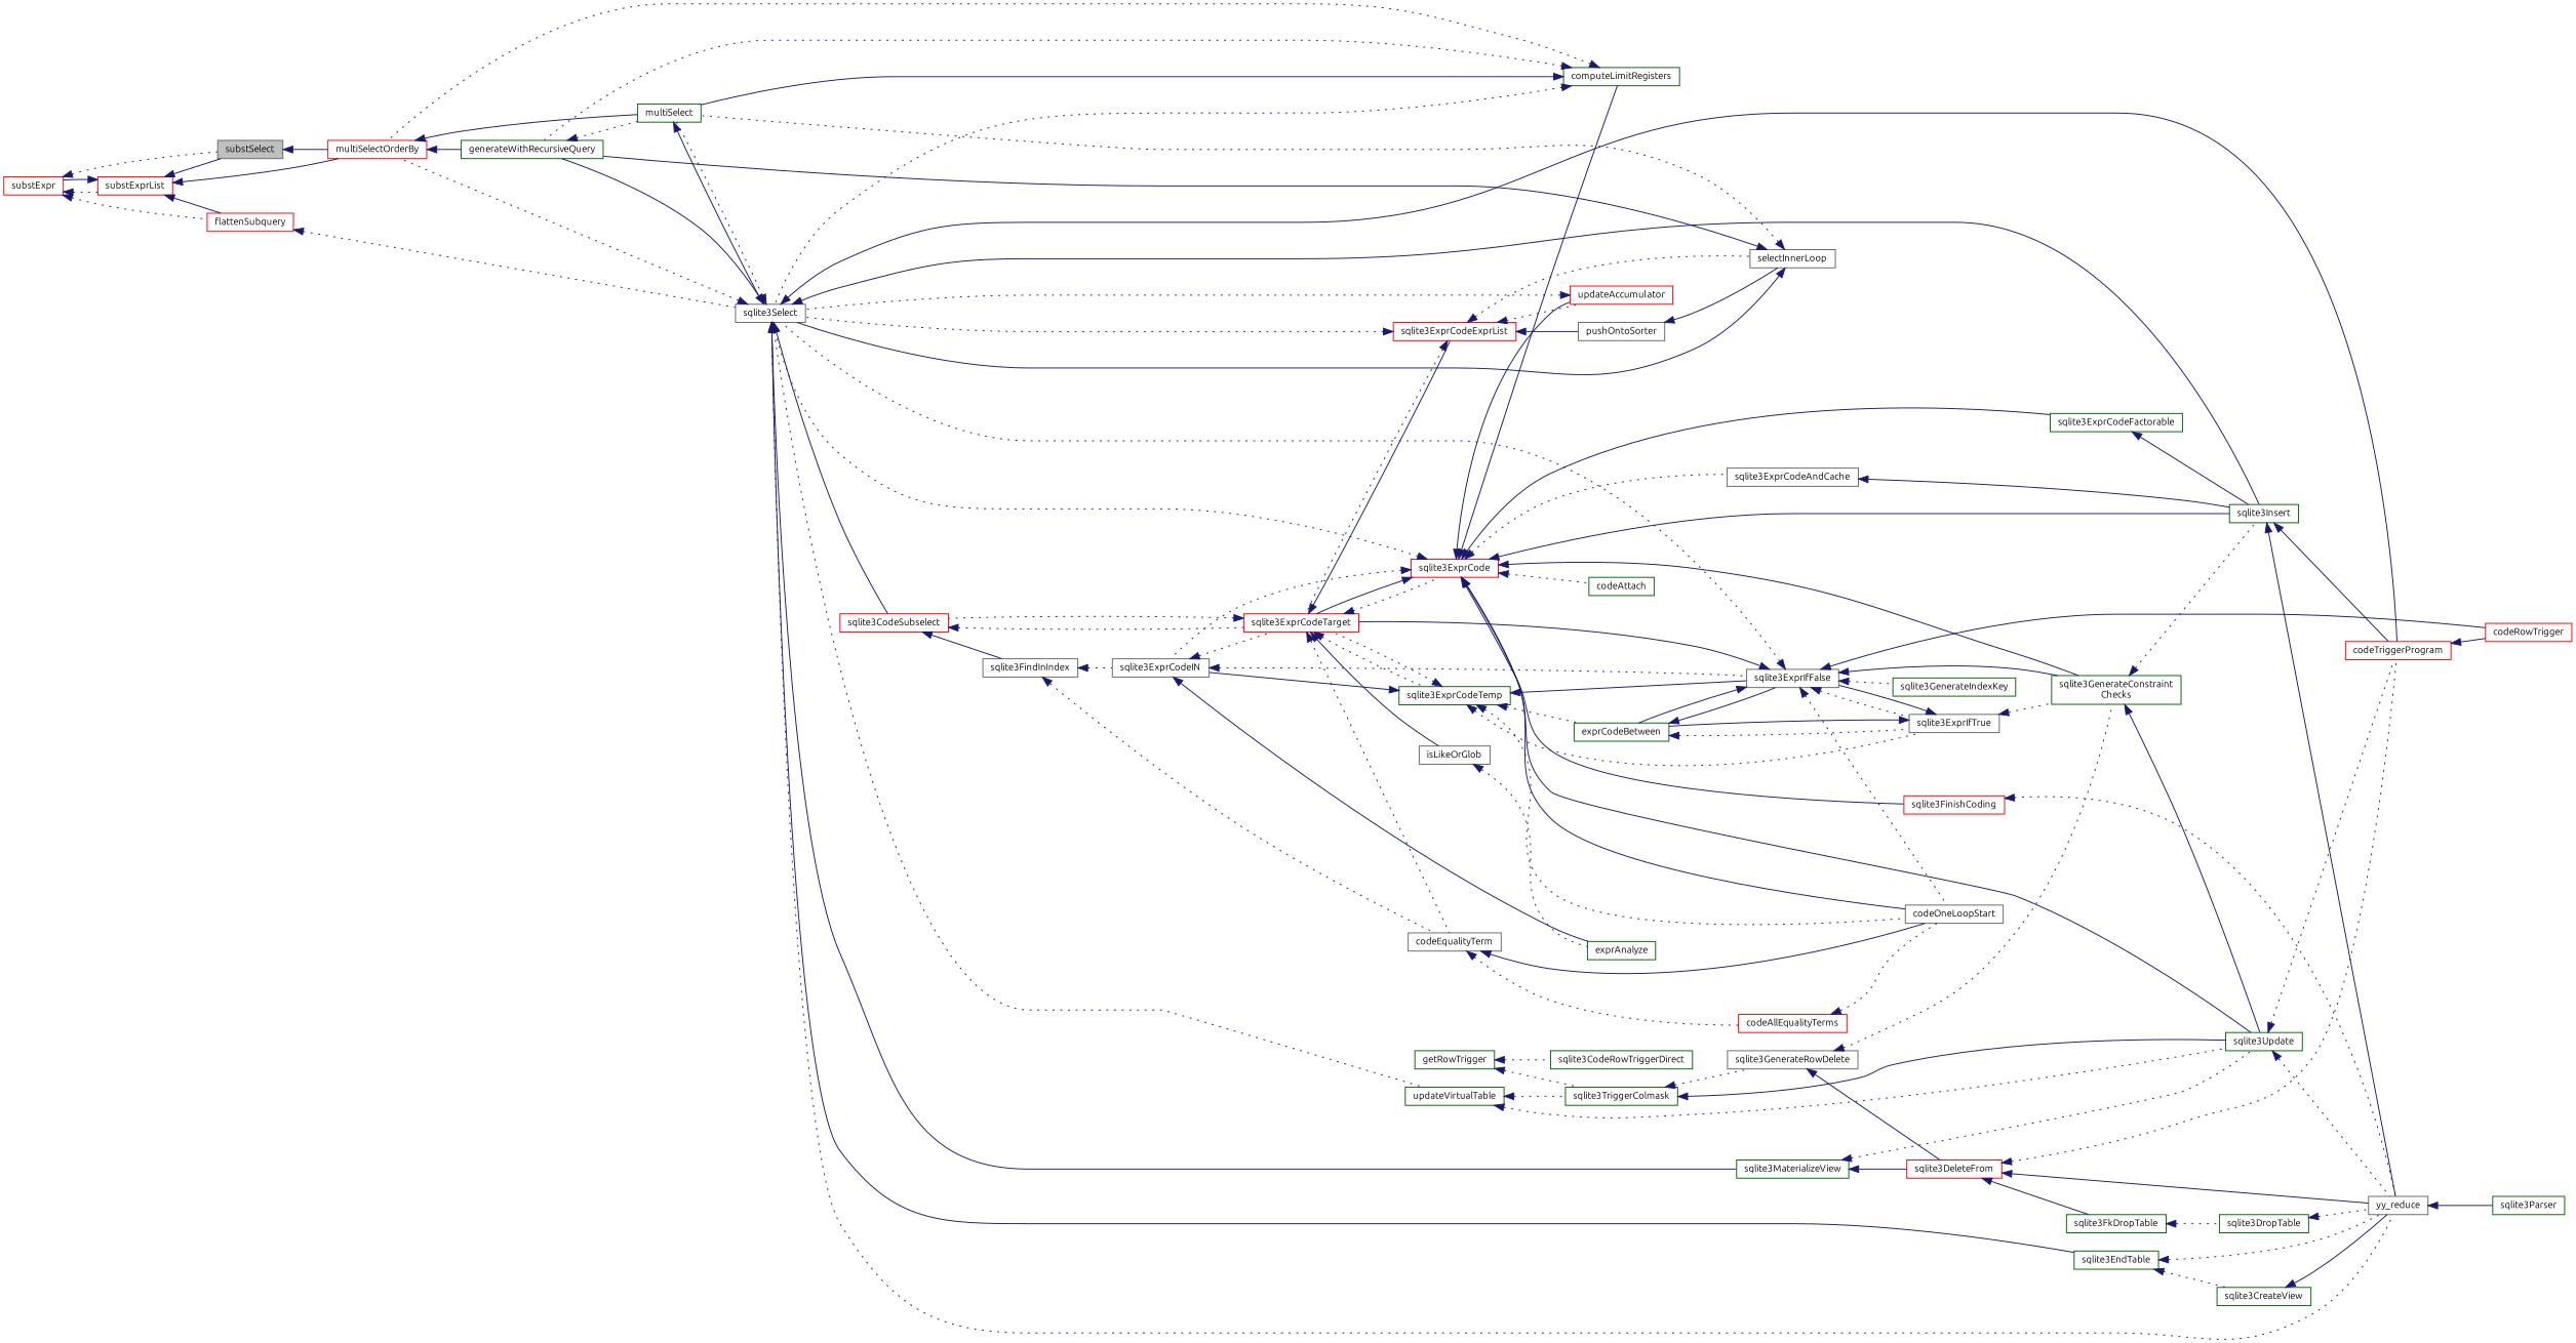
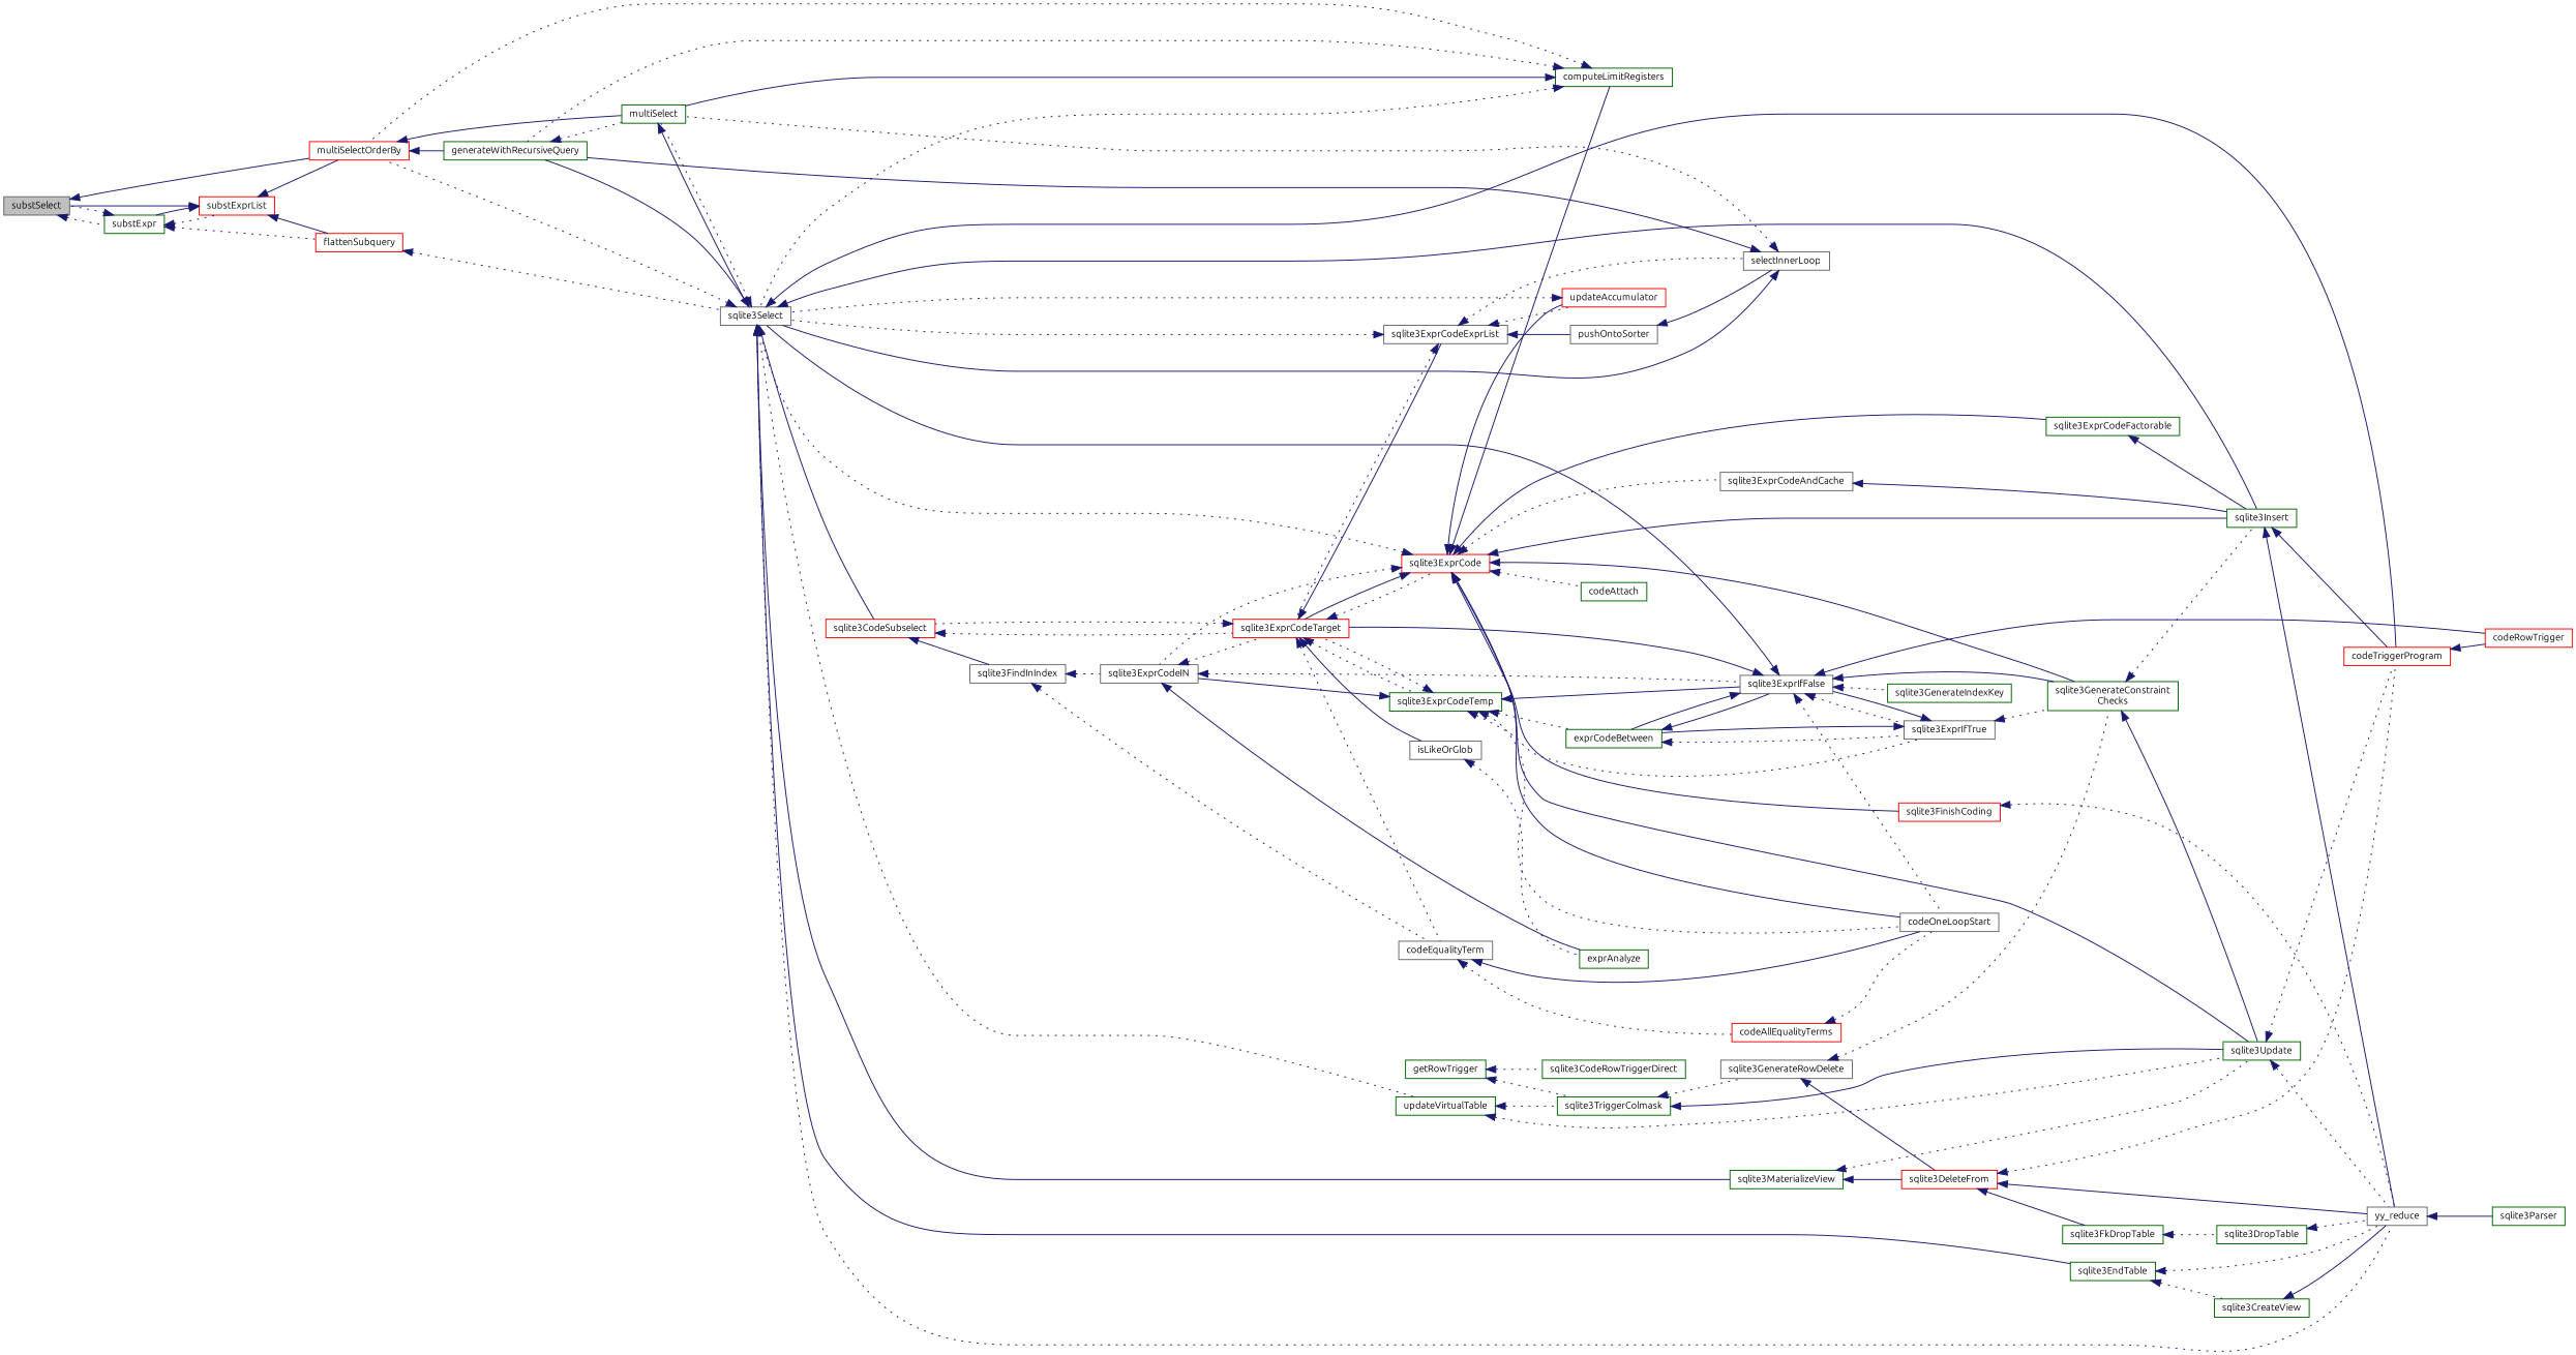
  digraph {
    fontname=Ubuntu
    rankdir=LR
    node [color=darkgreen fillcolor=white fontname=Ubuntu fontsize=10 shape=record style=filled]
    edge [color=midnightblue dir=back fontname=Ubuntu fontsize=10 labelfontname=FreeSans labelfontsize=10 style=dotted]
    n1 [color=gray40 fillcolor=grey75 fontcolor=black height=0.2 label=substSelect width=0.4]
    n2 [color=red height=0.2 label=multiSelectOrderBy width=0.4]
-   n3 [color=red height=0.2 label=substExpr width=0.4]
+   n3 [height=0.2 label=substExpr width=0.4]
    n4 [height=0.2 label=generateWithRecursiveQuery width=0.4]
    n5 [height=0.2 label=multiSelect width=0.4]
    n6 [color=red height=0.2 label=substExprList width=0.4]
    n7 [color=red height=0.2 label=flattenSubquery width=0.4]
    n8 [color=gray40 height=0.2 label=sqlite3Select width=0.4]
    n9 [color=red height=0.2 label=sqlite3CodeSubselect width=0.4]
    n10 [height=0.2 label=sqlite3Insert width=0.4]
    n11 [color=red height=0.2 label=codeTriggerProgram width=0.4]
    n12 [color=gray40 height=0.2 label=yy_reduce width=0.4]
    n13 [height=0.2 label=sqlite3EndTable width=0.4]
    n14 [height=0.2 label=sqlite3MaterializeView width=0.4]
    n15 [height=0.2 label=updateVirtualTable width=0.4]
    n16 [color=gray40 height=0.2 label=sqlite3FindInIndex width=0.4]
    n17 [color=red height=0.2 label=sqlite3ExprCodeTarget width=0.4]
    n18 [color=red height=0.2 label=codeRowTrigger width=0.4]
    n19 [height=0.2 label=sqlite3Parser width=0.4]
    n20 [height=0.2 label=sqlite3CreateView width=0.4]
    n21 [height=0.2 label=sqlite3Update width=0.4]
    n22 [color=red height=0.2 label=sqlite3DeleteFrom width=0.4]
    n23 [height=0.2 label=sqlite3TriggerColmask width=0.4]
    n24 [color=gray40 height=0.2 label=sqlite3ExprCodeIN width=0.4]
    n25 [color=gray40 height=0.2 label=codeEqualityTerm width=0.4]
    n26 [height=0.2 label=sqlite3ExprCodeTemp width=0.4]
    n27 [color=red height=0.2 label=sqlite3ExprCode width=0.4]
-   n28 [color=red height=0.2 label=sqlite3ExprCodeExprList width=0.4]
+   n28 [color=gray40 height=0.2 label=sqlite3ExprCodeExprList width=0.4]
    n29 [color=gray40 height=0.2 label=isLikeOrGlob width=0.4]
    n30 [color=gray40 height=0.2 label=sqlite3ExprIfFalse width=0.4]
    n31 [height=0.2 label=exprAnalyze width=0.4]
    n32 [color=gray40 height=0.2 label=codeOneLoopStart width=0.4]
    n33 [color=red height=0.2 label=codeAllEqualityTerms width=0.4]
    n34 [color=gray40 height=0.2 label=sqlite3ExprIfTrue width=0.4]
    n35 [height=0.2 label=exprCodeBetween width=0.4]
    n36 [height=0.2 label="sqlite3GenerateConstraint\lChecks" width=0.4]
    n37 [height=0.2 label=sqlite3GenerateIndexKey width=0.4]
    n38 [height=0.2 label=sqlite3ExprCodeFactorable width=0.4]
    n39 [color=gray40 height=0.2 label=sqlite3ExprCodeAndCache width=0.4]
    n40 [height=0.2 label=codeAttach width=0.4]
    n41 [color=red height=0.2 label=sqlite3FinishCoding width=0.4]
    n42 [height=0.2 label=computeLimitRegisters width=0.4]
    n43 [color=red height=0.2 label=updateAccumulator width=0.4]
    n44 [color=gray40 height=0.2 label=pushOntoSorter width=0.4]
    n45 [color=gray40 height=0.2 label=selectInnerLoop width=0.4]
    n46 [height=0.2 label=getRowTrigger width=0.4]
    n47 [height=0.2 label=sqlite3CodeRowTriggerDirect width=0.4]
    n48 [color=gray40 height=0.2 label=sqlite3GenerateRowDelete width=0.4]
    n49 [height=0.2 label=sqlite3FkDropTable width=0.4]
    n50 [height=0.2 label=sqlite3DropTable width=0.4]
    n1 -> n2 [style=solid]
+   n1 -> n3
    n2 -> n4 [style=solid]
    n2 -> n5 [style=solid]
    n3 -> n1
    n3 -> n6
    n3 -> n7
    n4 -> n5
    n5 -> n8 [style=solid]
    n6 -> n1 [style=solid]
    n6 -> n2 [style=solid]
    n6 -> n3 [style=solid]
    n6 -> n7 [style=solid]
    n7 -> n8
    n8 -> n2
    n8 -> n4 [style=solid]
    n8 -> n5
    n8 -> n9 [style=solid]
    n8 -> n10 [style=solid]
    n8 -> n11 [style=solid]
    n8 -> n12
    n8 -> n13 [style=solid]
    n8 -> n14 [style=solid]
    n8 -> n15
    n9 -> n16 [style=solid]
    n9 -> n17
    n10 -> n11 [style=solid]
    n10 -> n12 [style=solid]
    n11 -> n18 [style=solid]
    n12 -> n19 [style=solid]
    n13 -> n12
    n13 -> n20
    n14 -> n21
    n14 -> n22 [style=solid]
    n15 -> n21
    n15 -> n23
    n16 -> n24
    n16 -> n25
    n17 -> n9
    n17 -> n25
    n17 -> n26
    n17 -> n27
    n17 -> n28 [style=solid]
    n17 -> n29 [style=solid]
    n20 -> n12 [style=solid]
    n21 -> n11
    n21 -> n12
    n22 -> n11
    n22 -> n12 [style=solid]
    n22 -> n49 [style=solid]
    n23 -> n21 [style=solid]
    n23 -> n48
    n24 -> n17
    n24 -> n30
    n24 -> n31 [style=solid]
    n25 -> n32 [style=solid]
    n25 -> n33
    n26 -> n17
    n26 -> n24 [style=solid]
    n26 -> n30 [style=solid]
    n26 -> n32
    n26 -> n34
    n26 -> n35
    n27 -> n8
    n27 -> n10 [style=solid]
    n27 -> n17 [style=solid]
    n27 -> n21 [style=solid]
    n27 -> n24
    n27 -> n32 [style=solid]
    n27 -> n36 [style=solid]
    n27 -> n38 [style=solid]
    n27 -> n39
    n27 -> n40
    n27 -> n41 [style=solid]
    n27 -> n42 [style=solid]
    n27 -> n43 [style=solid]
    n28 -> n8
    n28 -> n17
    n28 -> n43
    n28 -> n44 [style=solid]
    n28 -> n45
    n29 -> n31
-   n30 -> n8
+   n30 -> n8 [style=solid]
    n30 -> n17 [style=solid]
    n30 -> n18 [style=solid]
    n30 -> n32
    n30 -> n34
    n30 -> n35 [style=solid]
    n30 -> n36 [style=solid]
    n30 -> n37
    n33 -> n32
    n34 -> n30 [style=solid]
    n34 -> n35 [style=solid]
    n34 -> n36
    n35 -> n30 [style=solid]
    n35 -> n34
    n36 -> n10
    n36 -> n21 [style=solid]
    n38 -> n10 [style=solid]
    n39 -> n10 [style=solid]
    n41 -> n12
    n42 -> n2
    n42 -> n4
    n42 -> n5 [style=solid]
    n42 -> n8
    n43 -> n8
    n44 -> n45 [style=solid]
    n45 -> n4 [style=solid]
    n45 -> n5
    n45 -> n8 [style=solid]
    n46 -> n23
    n46 -> n47
    n48 -> n22 [style=solid]
    n48 -> n36
    n49 -> n50
    n50 -> n12
  }
